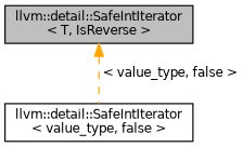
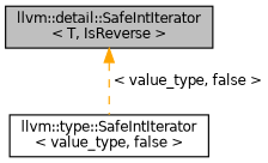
  digraph {
    node [color=black fontname=Helvetica fontsize=10 shape=record]
    n1 [fillcolor=grey75 fontcolor=black height=0.2 label="llvm::detail::SafeIntIterator\l\< T, IsReverse \>" style=filled width=0.4]
-   n2 [height=0.2 label="llvm::detail::SafeIntIterator\l\< value_type, false \>" width=0.4]
+   n2 [height=0.2 label="llvm::type::SafeIntIterator\l\< value_type, false \>" width=0.4]
    n1 -> n2 [color=orange dir=back fontname=Helvetica fontsize=10 label=" \< value_type, false \>" labelfontname=Helvetica labelfontsize=10 style=dashed]
  }
